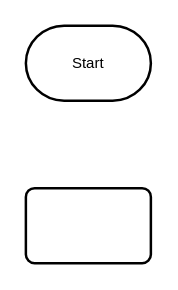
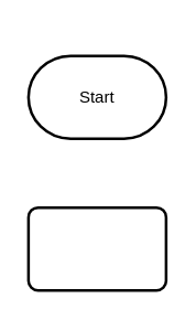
  <mxCell id="0" />
  <mxCell id="1" parent="0" />
- <mxCell id="2" value="Start" style="strokeWidth=2;html=1;shape=mxgraph.flowchart.terminator;whiteSpace=wrap;" vertex="1" parent="1"><mxGeometry x="20" y="20" width="100" height="60" as="geometry" /></mxCell>
+ <mxCell id="2" value="Start" style="strokeWidth=2;html=1;shape=mxgraph.flowchart.terminator;whiteSpace=wrap;" vertex="1" parent="1"><mxGeometry x="20" y="40" width="100" height="60" as="geometry" /></mxCell>
  <mxCell id="3" value="" style="rounded=1;whiteSpace=wrap;html=1;absoluteArcSize=1;arcSize=14;strokeWidth=2;" vertex="1" parent="1"><mxGeometry x="20" y="150" width="100" height="60" as="geometry" /></mxCell>
